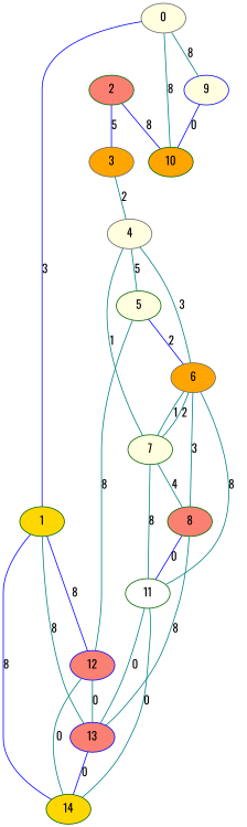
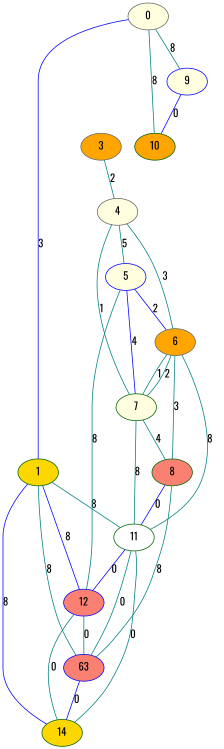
  graph {
    fontname=Oswald
    node [color=darkgreen fillcolor=lightyellow fontname=Oswald style=filled weight=1]
    edge [color=teal fontname=Oswald]
    0 [color=gray40]
    1 [fillcolor=gold]
    9 [color=blue weight=4]
    10 [fillcolor=orange weight=3]
    11 [fillcolor=white weight=3]
    12 [color=blue fillcolor=salmon weight=3]
-   13 [color=blue fillcolor=salmon weight=3]
+   13 [color=blue fillcolor=salmon weight=3 label=63]
    14 [fillcolor=gold weight=3]
-   2 [fillcolor=salmon]
    3 [color=gray40 fillcolor=orange]
    4 [color=gray40]
-   5
+   5 [color=blue]
    6 [color=gray40 fillcolor=orange]
    7
    8 [fillcolor=salmon]
    0 -- 1 [color=blue label=3]
    0 -- 9 [label=8]
    0 -- 10 [label=8]
+   1 -- 11 [label=8]
    1 -- 12 [color=blue label=8]
    1 -- 13 [label=8]
    1 -- 14 [color=blue label=8]
    9 -- 10 [color=blue label=0]
+   11 -- 12 [color=blue label=0]
    11 -- 13 [label=0]
    11 -- 14 [label=0]
    12 -- 13 [label=0]
    12 -- 14 [label=0]
    13 -- 14 [color=blue label=0]
-   2 -- 10 [color=blue label=8]
-   2 -- 3 [color=blue label=5]
    3 -- 4 [label=2]
    4 -- 5 [label=5]
    4 -- 6 [label=3]
    4 -- 7 [label=1]
    5 -- 12 [label=8]
    5 -- 6 [color=blue label=2]
+   5 -- 7 [color=blue label=4]
    6 -- 11 [label=8]
    6 -- 7 [label=2]
    6 -- 7 [label=1]
    6 -- 8 [label=3]
    7 -- 11 [label=8]
    7 -- 8 [label=4]
    8 -- 11 [color=blue label=0]
    8 -- 13 [label=8]
  }
